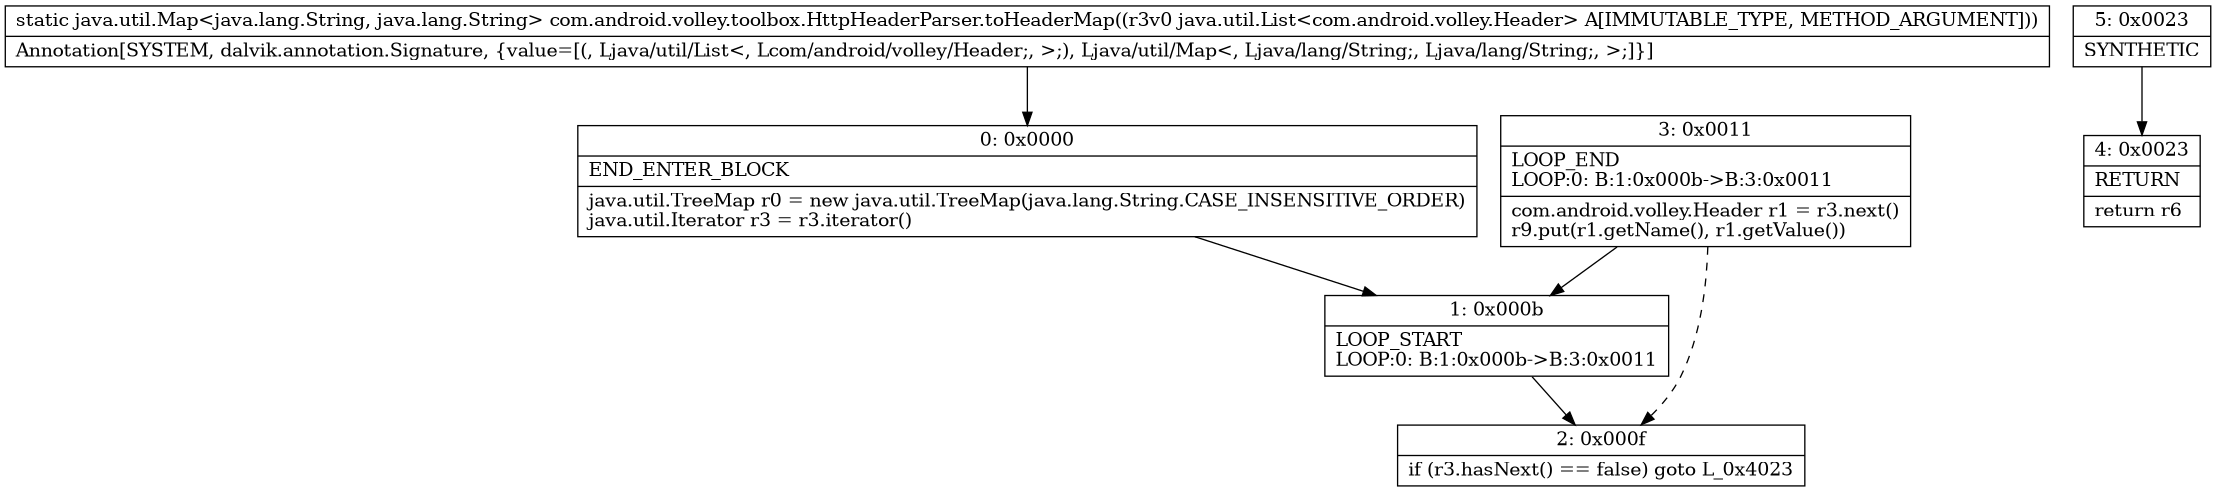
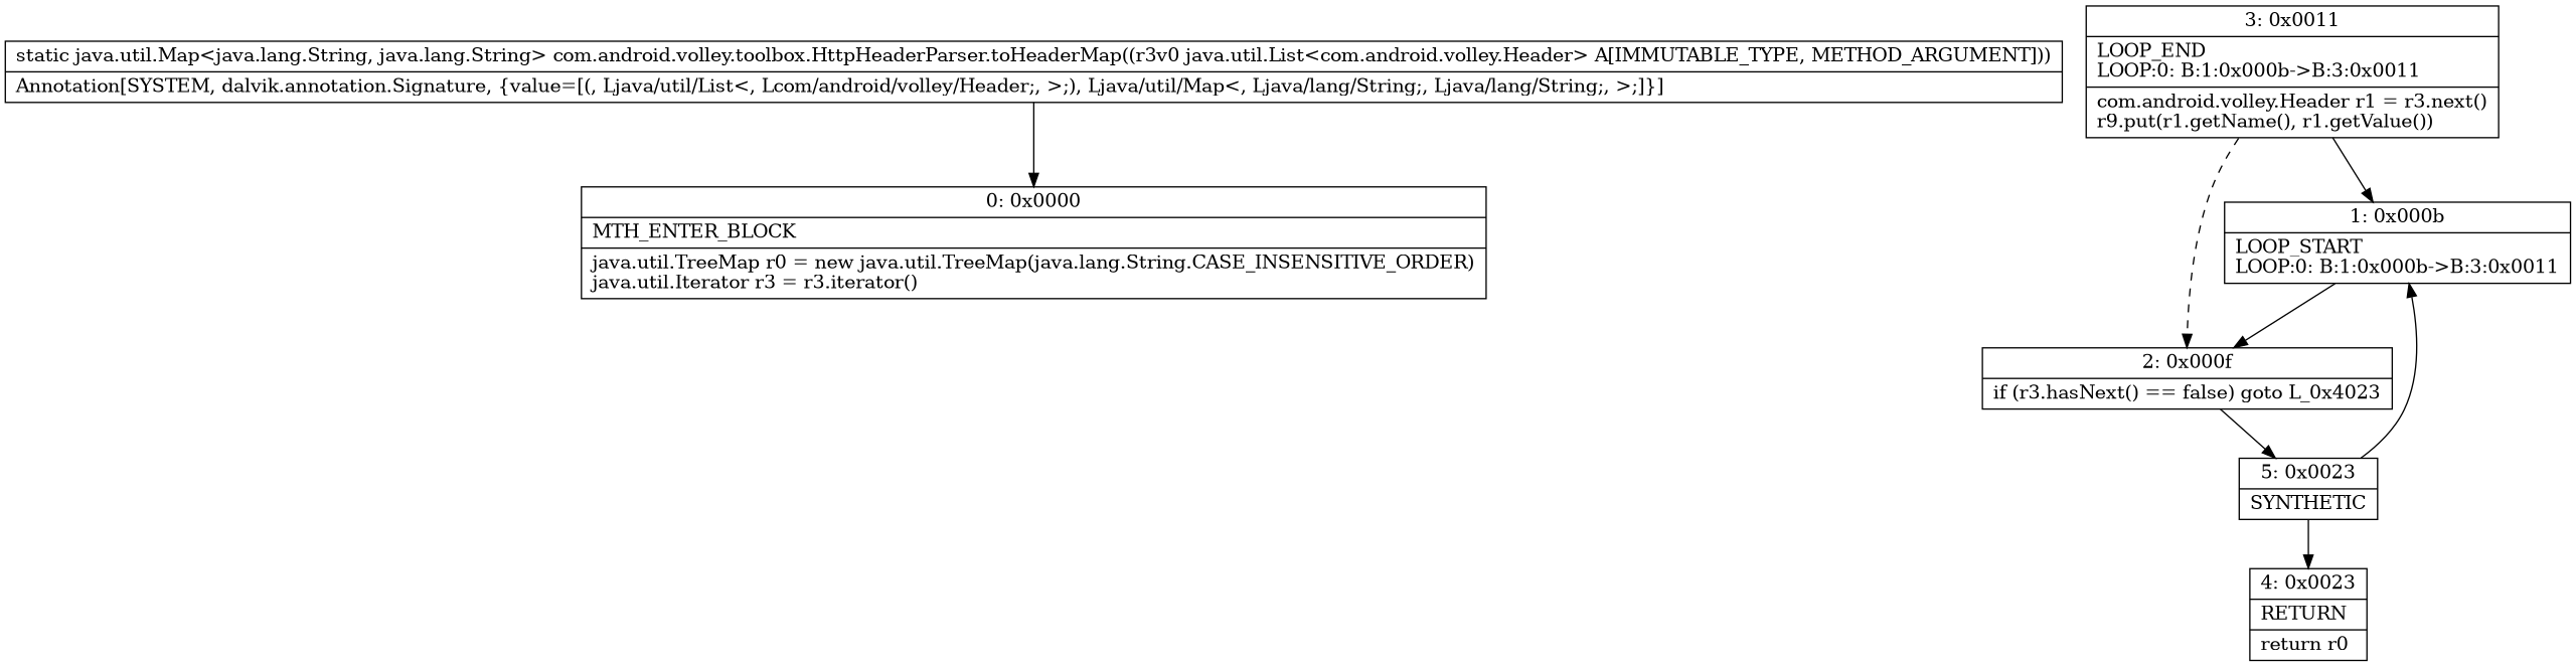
  digraph {
    node [shape=record]
-   n1 [label="{0\:\ 0x0000|END_ENTER_BLOCK\l|java.util.TreeMap r0 = new java.util.TreeMap(java.lang.String.CASE_INSENSITIVE_ORDER)\ljava.util.Iterator r3 = r3.iterator()\l}"]
+   n1 [label="{0\:\ 0x0000|MTH_ENTER_BLOCK\l|java.util.TreeMap r0 = new java.util.TreeMap(java.lang.String.CASE_INSENSITIVE_ORDER)\ljava.util.Iterator r3 = r3.iterator()\l}"]
    n2 [label="{1\:\ 0x000b|LOOP_START\lLOOP:0: B:1:0x000b\-\>B:3:0x0011\l}"]
    n3 [label="{2\:\ 0x000f|if (r3.hasNext() == false) goto L_0x4023\l}"]
    n4 [label="{5\:\ 0x0023|SYNTHETIC\l}"]
    n5 [label="{3\:\ 0x0011|LOOP_END\lLOOP:0: B:1:0x000b\-\>B:3:0x0011\l|com.android.volley.Header r1 = r3.next()\lr9.put(r1.getName(), r1.getValue())\l}"]
-   n6 [label="{4\:\ 0x0023|RETURN\l|return r6\l}"]
+   n6 [label="{4\:\ 0x0023|RETURN\l|return r0\l}"]
    n7 [label="{static java.util.Map\<java.lang.String, java.lang.String\> com.android.volley.toolbox.HttpHeaderParser.toHeaderMap((r3v0 java.util.List\<com.android.volley.Header\> A[IMMUTABLE_TYPE, METHOD_ARGUMENT]))  | Annotation[SYSTEM, dalvik.annotation.Signature, \{value=[(, Ljava\/util\/List\<, Lcom\/android\/volley\/Header;, \>;), Ljava\/util\/Map\<, Ljava\/lang\/String;, Ljava\/lang\/String;, \>;]\}]\l}"]
-   n1 -> n2
+   n4 -> n2
    n2 -> n3
+   n3 -> n4
    n4 -> n6
    n5 -> n2
    n5 -> n3 [style=dashed]
    n7 -> n1
  }
